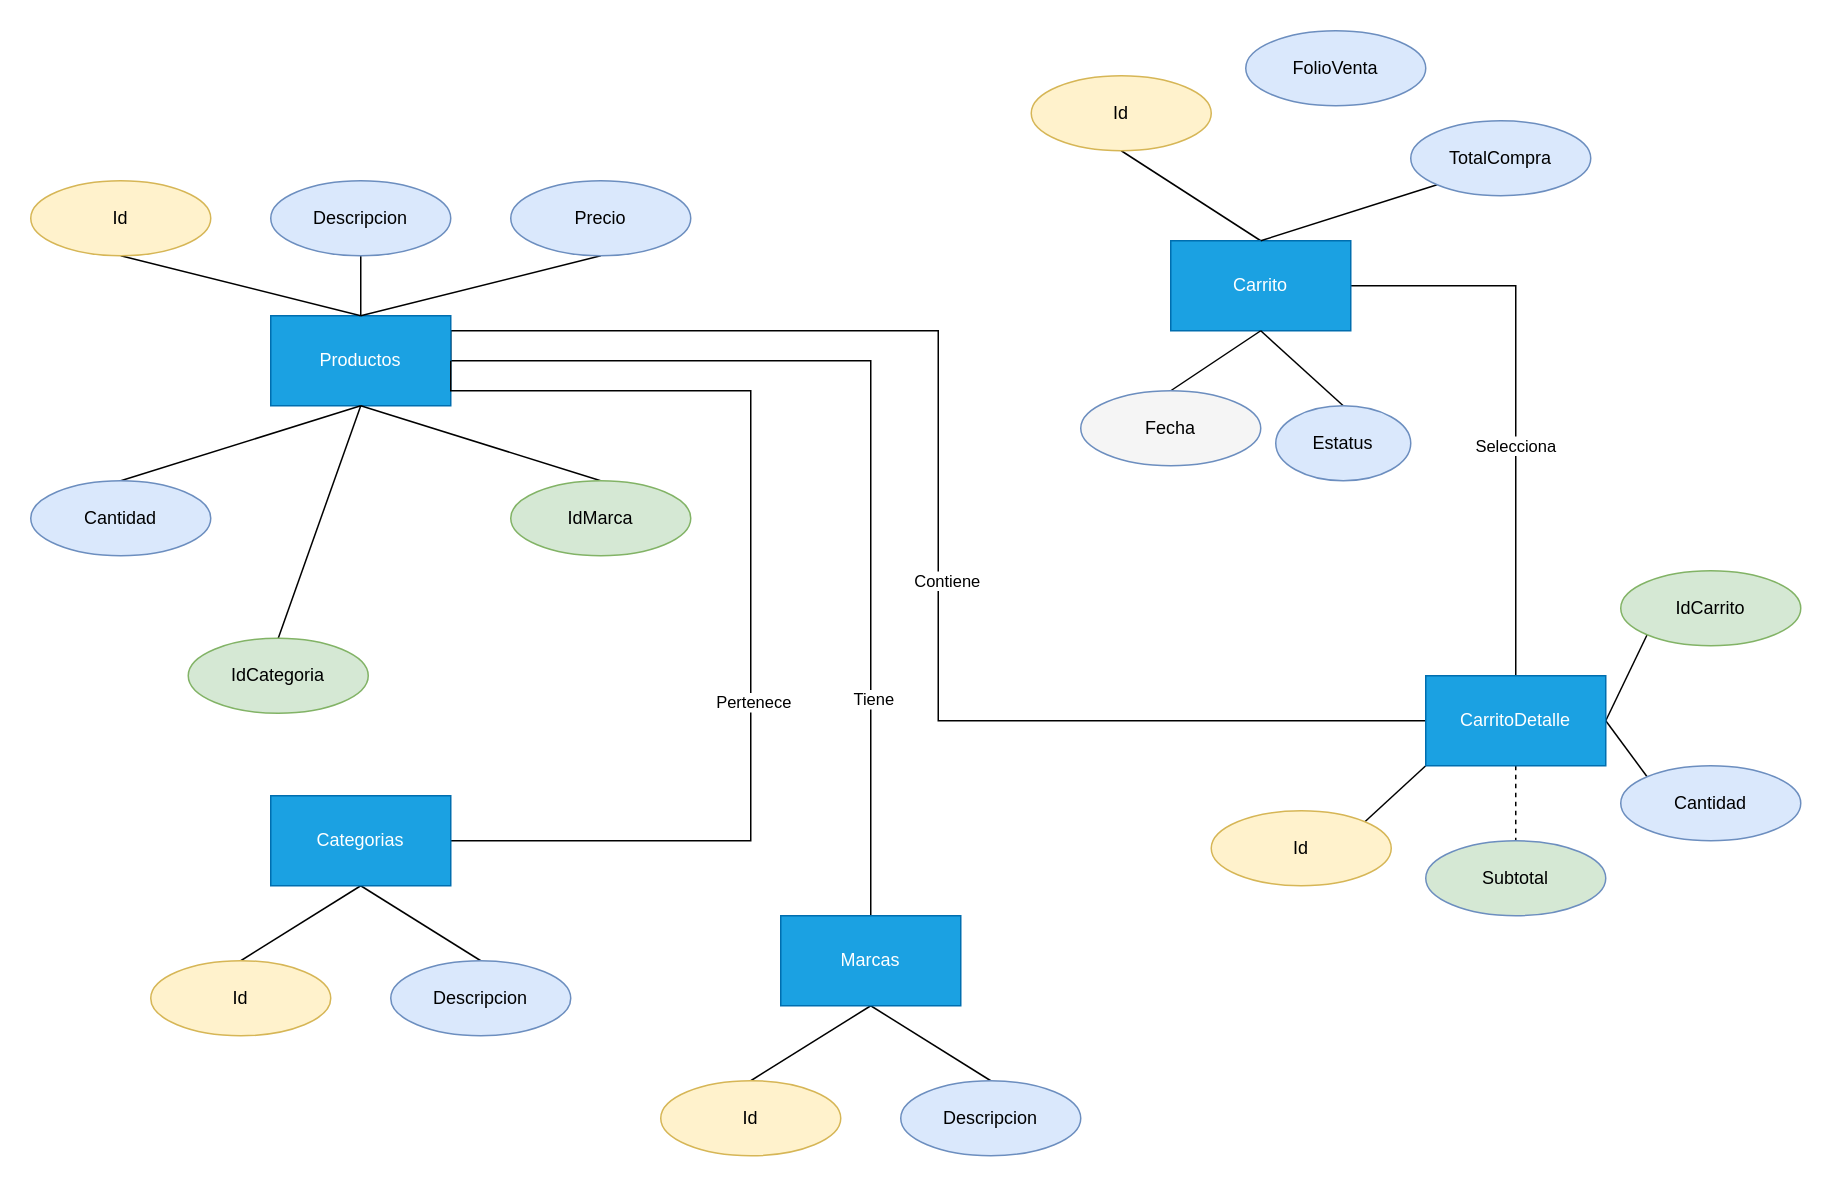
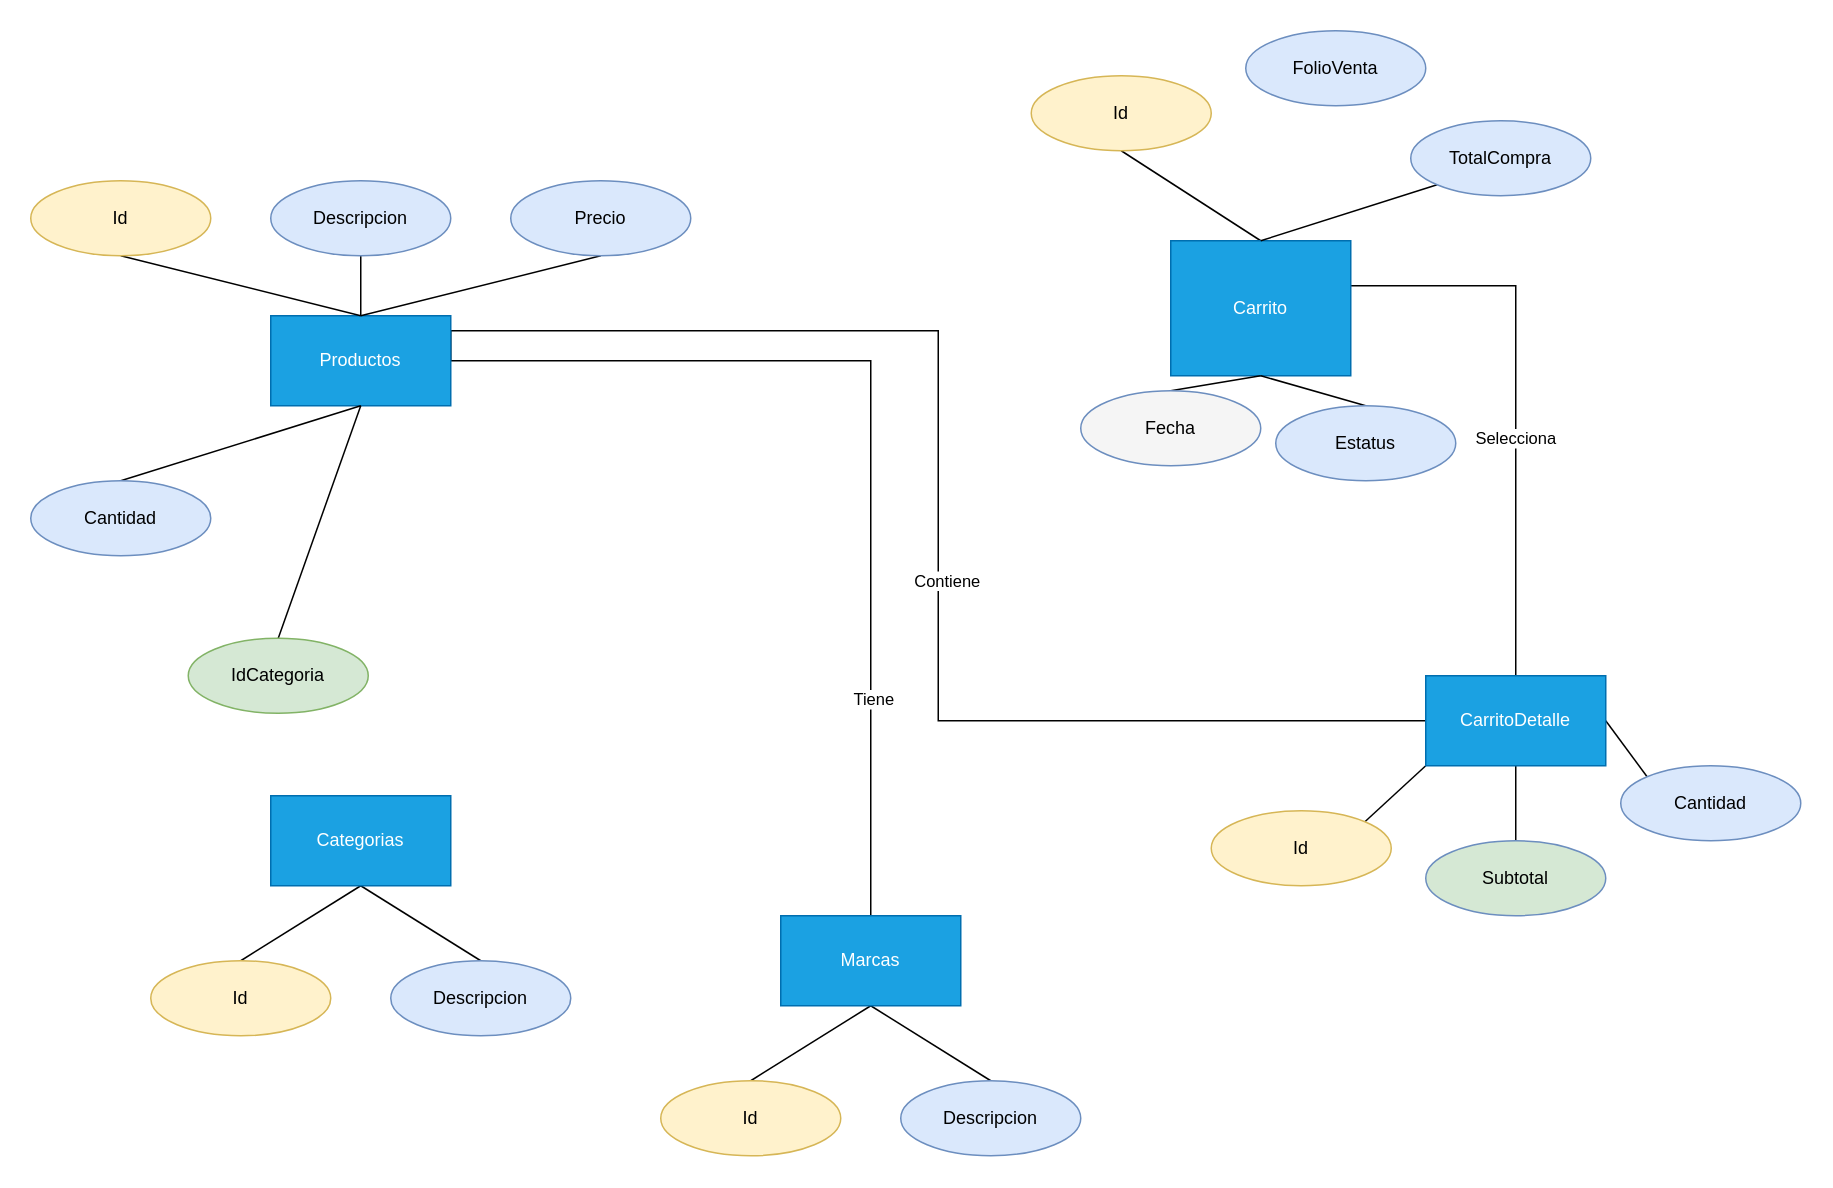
  <mxCell id="0" />
  <mxCell id="1" parent="0" />
  <mxCell id="2" style="edgeStyle=orthogonalEdgeStyle;rounded=0;orthogonalLoop=1;jettySize=auto;html=1;exitX=1;exitY=0.5;exitDx=0;exitDy=0;entryX=0.5;entryY=0;entryDx=0;entryDy=0;endArrow=none;endFill=0;" edge="1" parent="1" source="6" target="28"><mxGeometry relative="1" as="geometry" /></mxCell>
  <mxCell id="3" value="Tiene" style="edgeLabel;html=1;align=center;verticalAlign=middle;resizable=0;points=[];" vertex="1" connectable="0" parent="2"><mxGeometry x="0.554" y="1" relative="1" as="geometry"><mxPoint as="offset" /></mxGeometry></mxCell>
  <mxCell id="4" style="edgeStyle=orthogonalEdgeStyle;rounded=0;orthogonalLoop=1;jettySize=auto;html=1;exitX=1;exitY=0.5;exitDx=0;exitDy=0;entryX=0;entryY=0.5;entryDx=0;entryDy=0;endArrow=none;endFill=0;" edge="1" parent="1" source="6" target="47"><mxGeometry relative="1" as="geometry"><Array as="points"><mxPoint x="300" y="220" /><mxPoint x="625" y="220" /><mxPoint x="625" y="480" /></Array></mxGeometry></mxCell>
  <mxCell id="5" value="Contiene" style="edgeLabel;html=1;align=center;verticalAlign=middle;resizable=0;points=[];" vertex="1" connectable="0" parent="4"><mxGeometry x="0.098" y="5" relative="1" as="geometry"><mxPoint as="offset" /></mxGeometry></mxCell>
  <mxCell id="6" value="Productos" style="rounded=0;whiteSpace=wrap;html=1;fillColor=#1ba1e2;fontColor=#ffffff;strokeColor=#006EAF;" vertex="1" parent="1"><mxGeometry x="180" y="210" width="120" height="60" as="geometry" /></mxCell>
  <mxCell id="7" style="rounded=0;orthogonalLoop=1;jettySize=auto;html=1;exitX=0.5;exitY=1;exitDx=0;exitDy=0;entryX=0.5;entryY=0;entryDx=0;entryDy=0;endArrow=none;endFill=0;" edge="1" parent="1" source="8" target="6"><mxGeometry relative="1" as="geometry" /></mxCell>
  <mxCell id="8" value="Id" style="ellipse;whiteSpace=wrap;html=1;fillColor=#fff2cc;strokeColor=#d6b656;" vertex="1" parent="1"><mxGeometry x="20" y="120" width="120" height="50" as="geometry" /></mxCell>
  <mxCell id="9" style="edgeStyle=none;rounded=0;orthogonalLoop=1;jettySize=auto;html=1;exitX=0.5;exitY=1;exitDx=0;exitDy=0;entryX=0.5;entryY=0;entryDx=0;entryDy=0;endArrow=none;endFill=0;" edge="1" parent="1" source="10" target="6"><mxGeometry relative="1" as="geometry" /></mxCell>
  <mxCell id="10" value="Descripcion" style="ellipse;whiteSpace=wrap;html=1;fillColor=#dae8fc;strokeColor=#6c8ebf;" vertex="1" parent="1"><mxGeometry x="180" y="120" width="120" height="50" as="geometry" /></mxCell>
  <mxCell id="11" style="edgeStyle=none;rounded=0;orthogonalLoop=1;jettySize=auto;html=1;exitX=0.5;exitY=1;exitDx=0;exitDy=0;entryX=0.5;entryY=0;entryDx=0;entryDy=0;endArrow=none;endFill=0;" edge="1" parent="1" source="12" target="6"><mxGeometry relative="1" as="geometry" /></mxCell>
  <mxCell id="12" value="Precio" style="ellipse;whiteSpace=wrap;html=1;fillColor=#dae8fc;strokeColor=#6c8ebf;" vertex="1" parent="1"><mxGeometry x="340" y="120" width="120" height="50" as="geometry" /></mxCell>
  <mxCell id="13" style="edgeStyle=none;rounded=0;orthogonalLoop=1;jettySize=auto;html=1;exitX=0.5;exitY=0;exitDx=0;exitDy=0;entryX=0.5;entryY=1;entryDx=0;entryDy=0;endArrow=none;endFill=0;" edge="1" parent="1" source="14" target="6"><mxGeometry relative="1" as="geometry" /></mxCell>
  <mxCell id="14" value="Cantidad" style="ellipse;whiteSpace=wrap;html=1;fillColor=#dae8fc;strokeColor=#6c8ebf;" vertex="1" parent="1"><mxGeometry x="20" y="320" width="120" height="50" as="geometry" /></mxCell>
  <mxCell id="15" style="edgeStyle=none;rounded=0;orthogonalLoop=1;jettySize=auto;html=1;exitX=0.5;exitY=0;exitDx=0;exitDy=0;endArrow=none;endFill=0;" edge="1" parent="1" source="16"><mxGeometry relative="1" as="geometry"><mxPoint x="240" y="270" as="targetPoint" /></mxGeometry></mxCell>
  <mxCell id="16" value="IdCategoria" style="ellipse;whiteSpace=wrap;html=1;fillColor=#d5e8d4;strokeColor=#82b366;" vertex="1" parent="1"><mxGeometry x="125" y="425" width="120" height="50" as="geometry" /></mxCell>
- <mxCell id="17" style="edgeStyle=none;rounded=0;orthogonalLoop=1;jettySize=auto;html=1;exitX=0.5;exitY=0;exitDx=0;exitDy=0;entryX=0.5;entryY=1;entryDx=0;entryDy=0;endArrow=none;endFill=0;" edge="1" parent="1" source="18" target="6"><mxGeometry relative="1" as="geometry" /></mxCell>
- <mxCell id="18" value="IdMarca" style="ellipse;whiteSpace=wrap;html=1;fillColor=#d5e8d4;strokeColor=#82b366;" vertex="1" parent="1"><mxGeometry x="340" y="320" width="120" height="50" as="geometry" /></mxCell>
  <mxCell id="19" style="edgeStyle=none;rounded=0;orthogonalLoop=1;jettySize=auto;html=1;exitX=0.5;exitY=1;exitDx=0;exitDy=0;entryX=0.5;entryY=0;entryDx=0;entryDy=0;endArrow=none;endFill=0;" edge="1" parent="1" source="23" target="24"><mxGeometry relative="1" as="geometry" /></mxCell>
  <mxCell id="20" style="edgeStyle=none;rounded=0;orthogonalLoop=1;jettySize=auto;html=1;exitX=0.5;exitY=1;exitDx=0;exitDy=0;entryX=0.5;entryY=0;entryDx=0;entryDy=0;endArrow=none;endFill=0;" edge="1" parent="1" source="23" target="25"><mxGeometry relative="1" as="geometry" /></mxCell>
- <mxCell id="21" style="edgeStyle=orthogonalEdgeStyle;rounded=0;orthogonalLoop=1;jettySize=auto;html=1;exitX=1;exitY=0.5;exitDx=0;exitDy=0;entryX=1;entryY=0.5;entryDx=0;entryDy=0;endArrow=none;endFill=0;" edge="1" parent="1" source="23" target="6"><mxGeometry relative="1" as="geometry"><Array as="points"><mxPoint x="500" y="560" /><mxPoint x="500" y="260" /><mxPoint x="300" y="260" /></Array></mxGeometry></mxCell>
- <mxCell id="22" value="Pertenece" style="edgeLabel;html=1;align=center;verticalAlign=middle;resizable=0;points=[];" vertex="1" connectable="0" parent="21"><mxGeometry x="-0.186" y="-1" relative="1" as="geometry"><mxPoint as="offset" /></mxGeometry></mxCell>
  <mxCell id="23" value="Categorias" style="rounded=0;whiteSpace=wrap;html=1;fillColor=#1ba1e2;fontColor=#ffffff;strokeColor=#006EAF;" vertex="1" parent="1"><mxGeometry x="180" y="530" width="120" height="60" as="geometry" /></mxCell>
  <mxCell id="24" value="Id" style="ellipse;whiteSpace=wrap;html=1;fillColor=#fff2cc;strokeColor=#d6b656;" vertex="1" parent="1"><mxGeometry x="100" y="640" width="120" height="50" as="geometry" /></mxCell>
  <mxCell id="25" value="Descripcion" style="ellipse;whiteSpace=wrap;html=1;fillColor=#dae8fc;strokeColor=#6c8ebf;" vertex="1" parent="1"><mxGeometry x="260" y="640" width="120" height="50" as="geometry" /></mxCell>
  <mxCell id="26" style="edgeStyle=none;rounded=0;orthogonalLoop=1;jettySize=auto;html=1;exitX=0.5;exitY=1;exitDx=0;exitDy=0;entryX=0.5;entryY=0;entryDx=0;entryDy=0;endArrow=none;endFill=0;" edge="1" parent="1" source="28" target="29"><mxGeometry relative="1" as="geometry" /></mxCell>
  <mxCell id="27" style="edgeStyle=none;rounded=0;orthogonalLoop=1;jettySize=auto;html=1;exitX=0.5;exitY=1;exitDx=0;exitDy=0;entryX=0.5;entryY=0;entryDx=0;entryDy=0;endArrow=none;endFill=0;" edge="1" parent="1" source="28" target="30"><mxGeometry relative="1" as="geometry" /></mxCell>
  <mxCell id="28" value="Marcas" style="rounded=0;whiteSpace=wrap;html=1;fillColor=#1ba1e2;fontColor=#ffffff;strokeColor=#006EAF;" vertex="1" parent="1"><mxGeometry x="520" y="610" width="120" height="60" as="geometry" /></mxCell>
  <mxCell id="29" value="Id" style="ellipse;whiteSpace=wrap;html=1;fillColor=#fff2cc;strokeColor=#d6b656;" vertex="1" parent="1"><mxGeometry x="440" y="720" width="120" height="50" as="geometry" /></mxCell>
  <mxCell id="30" value="Descripcion" style="ellipse;whiteSpace=wrap;html=1;fillColor=#dae8fc;strokeColor=#6c8ebf;" vertex="1" parent="1"><mxGeometry x="600" y="720" width="120" height="50" as="geometry" /></mxCell>
  <mxCell id="31" style="edgeStyle=none;rounded=0;orthogonalLoop=1;jettySize=auto;html=1;exitX=0.5;exitY=0;exitDx=0;exitDy=0;entryX=0.5;entryY=1;entryDx=0;entryDy=0;endArrow=none;endFill=0;" edge="1" parent="1" source="34" target="35"><mxGeometry relative="1" as="geometry" /></mxCell>
  <mxCell id="32" style="edgeStyle=orthogonalEdgeStyle;rounded=0;orthogonalLoop=1;jettySize=auto;html=1;exitX=0;exitY=0.5;exitDx=0;exitDy=0;entryX=0.5;entryY=0;entryDx=0;entryDy=0;endArrow=none;endFill=0;" edge="1" parent="1" source="34" target="47"><mxGeometry relative="1" as="geometry"><Array as="points"><mxPoint x="1010" y="190" /></Array></mxGeometry></mxCell>
  <mxCell id="33" value="Selecciona" style="edgeLabel;html=1;align=center;verticalAlign=middle;resizable=0;points=[];" vertex="1" connectable="0" parent="32"><mxGeometry x="0.372" y="-1" relative="1" as="geometry"><mxPoint as="offset" /></mxGeometry></mxCell>
- <mxCell id="34" value="Carrito" style="rounded=0;whiteSpace=wrap;html=1;fillColor=#1ba1e2;fontColor=#ffffff;strokeColor=#006EAF;" vertex="1" parent="1"><mxGeometry x="780" y="160" width="120" height="60" as="geometry" /></mxCell>
+ <mxCell id="34" value="Carrito" style="rounded=0;whiteSpace=wrap;html=1;fillColor=#1ba1e2;fontColor=#ffffff;strokeColor=#006EAF;" vertex="1" parent="1"><mxGeometry x="780" y="160" width="120" height="90" as="geometry" /></mxCell>
  <mxCell id="35" value="Id" style="ellipse;whiteSpace=wrap;html=1;fillColor=#fff2cc;strokeColor=#d6b656;" vertex="1" parent="1"><mxGeometry x="687" y="50" width="120" height="50" as="geometry" /></mxCell>
  <mxCell id="36" value="FolioVenta" style="ellipse;whiteSpace=wrap;html=1;fillColor=#dae8fc;strokeColor=#6c8ebf;" vertex="1" parent="1"><mxGeometry x="830" y="20" width="120" height="50" as="geometry" /></mxCell>
  <mxCell id="37" style="edgeStyle=none;rounded=0;orthogonalLoop=1;jettySize=auto;html=1;exitX=0;exitY=1;exitDx=0;exitDy=0;entryX=0.5;entryY=0;entryDx=0;entryDy=0;endArrow=none;endFill=0;" edge="1" parent="1" source="38" target="34"><mxGeometry relative="1" as="geometry" /></mxCell>
  <mxCell id="38" value="TotalCompra" style="ellipse;whiteSpace=wrap;html=1;fillColor=#dae8fc;strokeColor=#6c8ebf;" vertex="1" parent="1"><mxGeometry x="940" width="120" height="50" as="geometry" y="80" /></mxCell>
  <mxCell id="39" style="edgeStyle=none;rounded=0;orthogonalLoop=1;jettySize=auto;html=1;exitX=0.5;exitY=0;exitDx=0;exitDy=0;entryX=0.5;entryY=1;entryDx=0;entryDy=0;endArrow=none;endFill=0;" edge="1" parent="1" source="40" target="34"><mxGeometry relative="1" as="geometry" /></mxCell>
- <mxCell id="40" value="Estatus" style="ellipse;whiteSpace=wrap;html=1;fillColor=#dae8fc;strokeColor=#6c8ebf;" vertex="1" parent="1"><mxGeometry x="850" y="270" width="90" height="50" as="geometry" /></mxCell>
+ <mxCell id="40" value="Estatus" style="ellipse;whiteSpace=wrap;html=1;fillColor=#dae8fc;strokeColor=#6c8ebf;" vertex="1" parent="1"><mxGeometry x="850" y="270" width="120" height="50" as="geometry" /></mxCell>
  <mxCell id="41" style="edgeStyle=none;rounded=0;orthogonalLoop=1;jettySize=auto;html=1;exitX=0.5;exitY=0;exitDx=0;exitDy=0;entryX=0.5;entryY=1;entryDx=0;entryDy=0;endArrow=none;endFill=0;" edge="1" parent="1" source="42" target="34"><mxGeometry relative="1" as="geometry" /></mxCell>
  <mxCell id="42" value="Fecha" style="ellipse;whiteSpace=wrap;html=1;fillColor=#f5f5f5;strokeColor=#6c8ebf;" vertex="1" parent="1"><mxGeometry x="720" y="260" width="120" height="50" as="geometry" /></mxCell>
  <mxCell id="43" style="edgeStyle=none;rounded=0;orthogonalLoop=1;jettySize=auto;html=1;exitX=0;exitY=1;exitDx=0;exitDy=0;entryX=1;entryY=0;entryDx=0;entryDy=0;endArrow=none;endFill=0;" edge="1" parent="1" source="47" target="48"><mxGeometry relative="1" as="geometry" /></mxCell>
- <mxCell id="44" style="edgeStyle=none;rounded=0;orthogonalLoop=1;jettySize=auto;html=1;exitX=0.5;exitY=1;exitDx=0;exitDy=0;entryX=0.5;entryY=0;entryDx=0;entryDy=0;endArrow=none;endFill=0;dashed=1;" edge="1" parent="1" source="47" target="51"><mxGeometry relative="1" as="geometry" /></mxCell>
- <mxCell id="45" style="edgeStyle=none;rounded=0;orthogonalLoop=1;jettySize=auto;html=1;entryX=0;entryY=1;entryDx=0;entryDy=0;endArrow=none;endFill=0;exitX=1;exitY=0.5;exitDx=0;exitDy=0;" edge="1" parent="1" source="47" target="49"><mxGeometry relative="1" as="geometry"><mxPoint x="1080" y="480" as="sourcePoint" /></mxGeometry></mxCell>
+ <mxCell id="44" style="edgeStyle=none;rounded=0;orthogonalLoop=1;jettySize=auto;html=1;exitX=0.5;exitY=1;exitDx=0;exitDy=0;entryX=0.5;entryY=0;entryDx=0;entryDy=0;endArrow=none;endFill=0;" edge="1" parent="1" source="47" target="51"><mxGeometry relative="1" as="geometry" /></mxCell>
  <mxCell id="46" style="edgeStyle=none;rounded=0;orthogonalLoop=1;jettySize=auto;html=1;exitX=1;exitY=0.5;exitDx=0;exitDy=0;entryX=0;entryY=0;entryDx=0;entryDy=0;endArrow=none;endFill=0;" edge="1" parent="1" source="47" target="50"><mxGeometry relative="1" as="geometry" /></mxCell>
  <mxCell id="47" value="CarritoDetalle" style="rounded=0;whiteSpace=wrap;html=1;fillColor=#1ba1e2;fontColor=#ffffff;strokeColor=#006EAF;" vertex="1" parent="1"><mxGeometry x="950" y="450" width="120" height="60" as="geometry" /></mxCell>
  <mxCell id="48" value="Id" style="ellipse;whiteSpace=wrap;html=1;fillColor=#fff2cc;strokeColor=#d6b656;" vertex="1" parent="1"><mxGeometry x="807" y="540" width="120" height="50" as="geometry" /></mxCell>
- <mxCell id="49" value="IdCarrito" style="ellipse;whiteSpace=wrap;html=1;fillColor=#d5e8d4;strokeColor=#82b366;" vertex="1" parent="1"><mxGeometry x="1080" y="380" width="120" height="50" as="geometry" /></mxCell>
  <mxCell id="50" value="Cantidad" style="ellipse;whiteSpace=wrap;html=1;fillColor=#dae8fc;strokeColor=#6c8ebf;" vertex="1" parent="1"><mxGeometry x="1080" y="510" width="120" height="50" as="geometry" /></mxCell>
  <mxCell id="51" value="Subtotal" style="ellipse;whiteSpace=wrap;html=1;fillColor=#d5e8d4;strokeColor=#6c8ebf;" vertex="1" parent="1"><mxGeometry x="950" y="560" width="120" height="50" as="geometry" /></mxCell>
